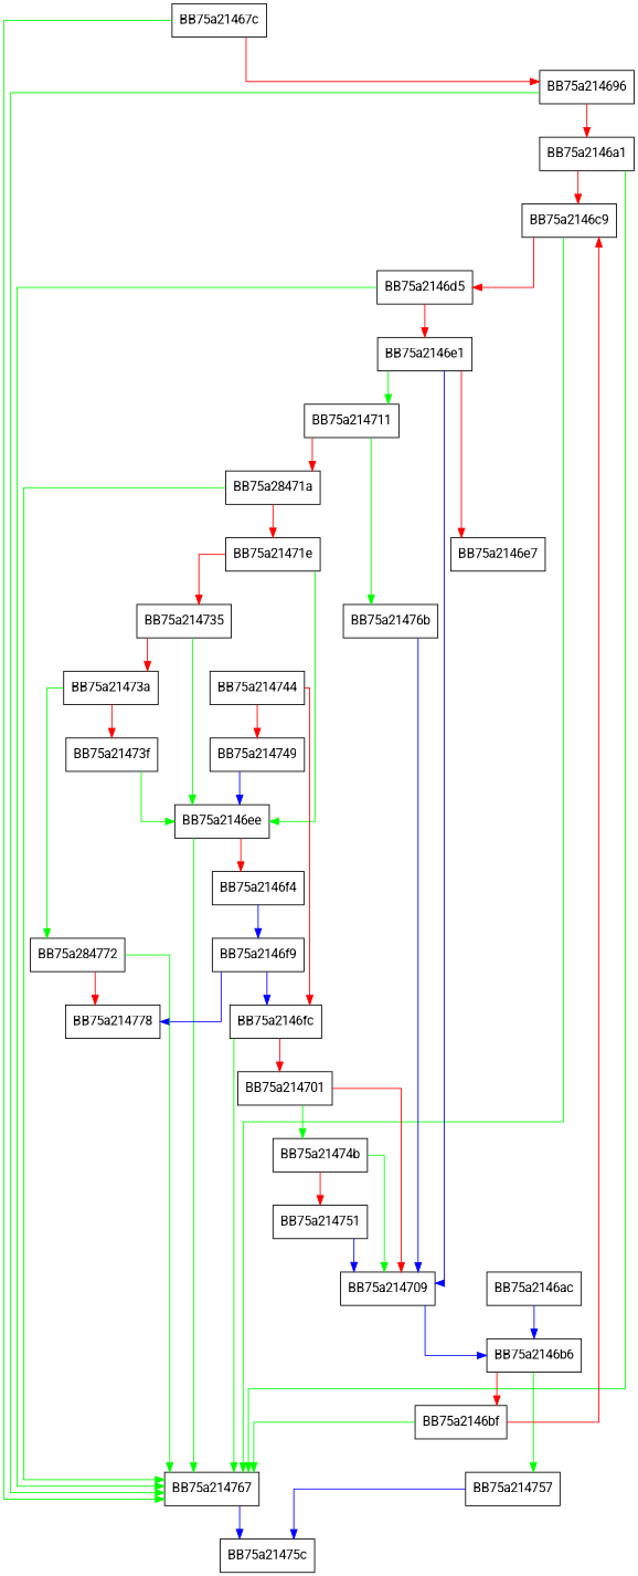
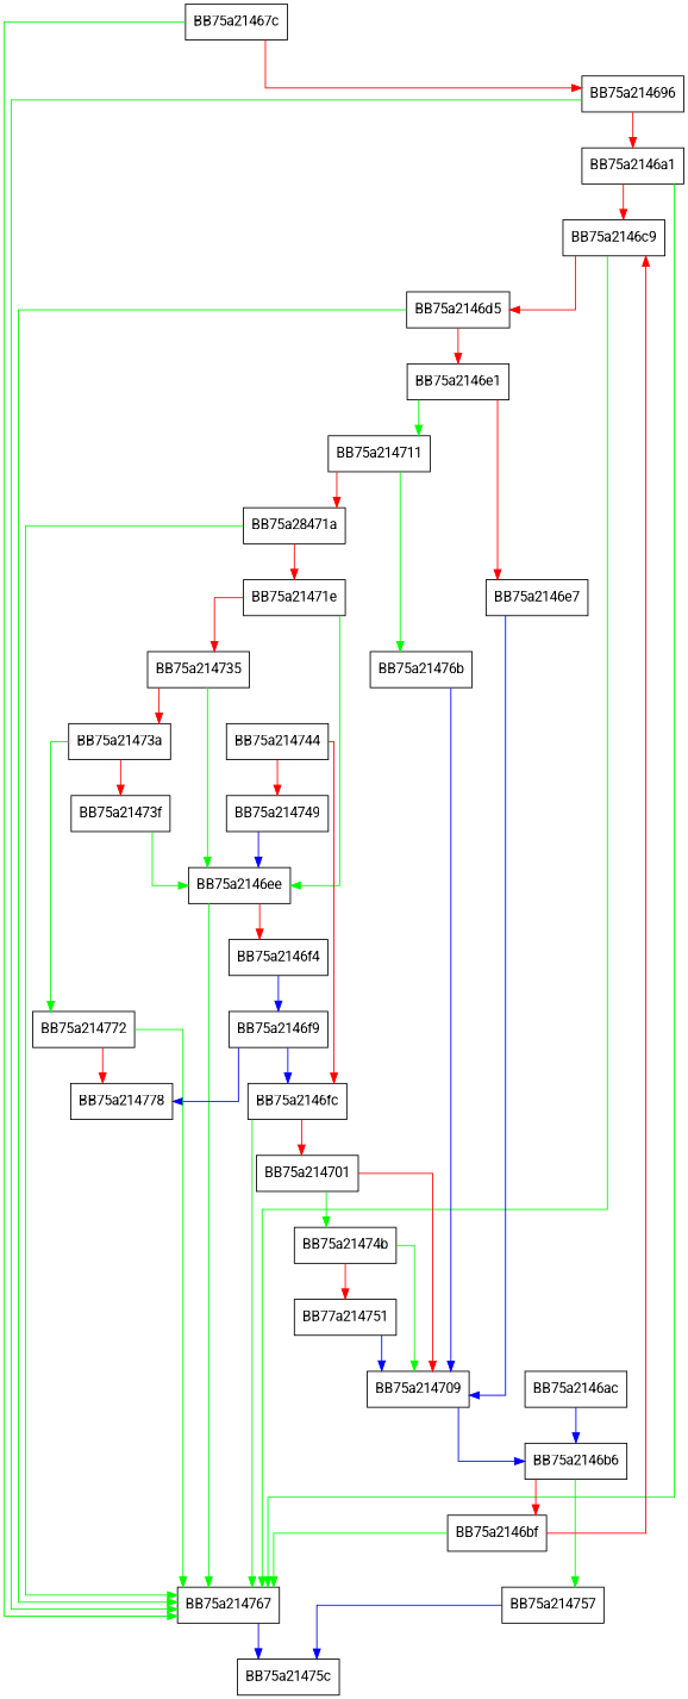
  digraph {
    fontname=Roboto
    splines=ortho
    node [fontname=Roboto shape=box]
    edge [color=red fontname=Roboto]
    BB75a21467c
    BB75a214767
    BB75a214696
    BB75a21475c
    BB75a2146a1
    BB75a2146c9
    BB75a2146ac
    BB75a2146b6
    BB75a214757
    BB75a2146bf
    BB75a2146d5
    BB75a2146e1
    BB75a214711
    BB75a2146e7
    BB75a21476b
    n16 [label=BB75a28471a]
    BB75a214709
    BB75a21471e
    BB75a2146ee
    BB75a2146f4
    BB75a2146f9
    BB75a2146fc
    BB75a214778
    BB75a214701
    BB75a21474b
-   BB75a214751
+   BB75a214751 [label=BB77a214751]
    BB75a214735
    BB75a21473a
-   BB75a214772 [label=BB75a284772]
+   BB75a214772
    BB75a21473f
    BB75a214744
    BB75a214749
    BB75a21467c -> BB75a214767 [color=green]
    BB75a21467c -> BB75a214696
    BB75a214767 -> BB75a21475c [color=blue]
    BB75a214696 -> BB75a214767 [color=green]
    BB75a214696 -> BB75a2146a1
    BB75a2146a1 -> BB75a214767 [color=green]
    BB75a2146a1 -> BB75a2146c9
    BB75a2146c9 -> BB75a214767 [color=green]
    BB75a2146c9 -> BB75a2146d5
    BB75a2146ac -> BB75a2146b6 [color=blue]
    BB75a2146b6 -> BB75a214757 [color=green]
    BB75a2146b6 -> BB75a2146bf
    BB75a214757 -> BB75a21475c [color=blue]
    BB75a2146bf -> BB75a214767 [color=green]
    BB75a2146bf -> BB75a2146c9
    BB75a2146d5 -> BB75a214767 [color=green]
    BB75a2146d5 -> BB75a2146e1
    BB75a2146e1 -> BB75a214711 [color=green]
    BB75a2146e1 -> BB75a2146e7
    BB75a214711 -> BB75a21476b [color=green]
    BB75a214711 -> n16
-   BB75a2146e1 -> BB75a214709 [color=blue]
+   BB75a2146e7 -> BB75a214709 [color=blue]
    BB75a21476b -> BB75a214709 [color=blue]
    n16 -> BB75a214767 [color=green]
    n16 -> BB75a21471e
    BB75a214709 -> BB75a2146b6 [color=blue]
    BB75a21471e -> BB75a2146ee [color=green]
    BB75a21471e -> BB75a214735
    BB75a2146ee -> BB75a214767 [color=green]
    BB75a2146ee -> BB75a2146f4
    BB75a2146f4 -> BB75a2146f9 [color=blue]
    BB75a2146f9 -> BB75a2146fc [color=blue]
    BB75a2146f9 -> BB75a214778 [color=blue]
    BB75a2146fc -> BB75a214767 [color=green]
    BB75a2146fc -> BB75a214701
    BB75a214701 -> BB75a214709
    BB75a214701 -> BB75a21474b [color=green]
    BB75a21474b -> BB75a214709 [color=green]
    BB75a21474b -> BB75a214751
    BB75a214751 -> BB75a214709 [color=blue]
    BB75a214735 -> BB75a2146ee [color=green]
    BB75a214735 -> BB75a21473a
    BB75a21473a -> BB75a214772 [color=green]
    BB75a21473a -> BB75a21473f
    BB75a214772 -> BB75a214767 [color=green]
    BB75a214772 -> BB75a214778
    BB75a21473f -> BB75a2146ee [color=green]
    BB75a214744 -> BB75a2146fc
    BB75a214744 -> BB75a214749
    BB75a214749 -> BB75a2146ee [color=blue]
  }
